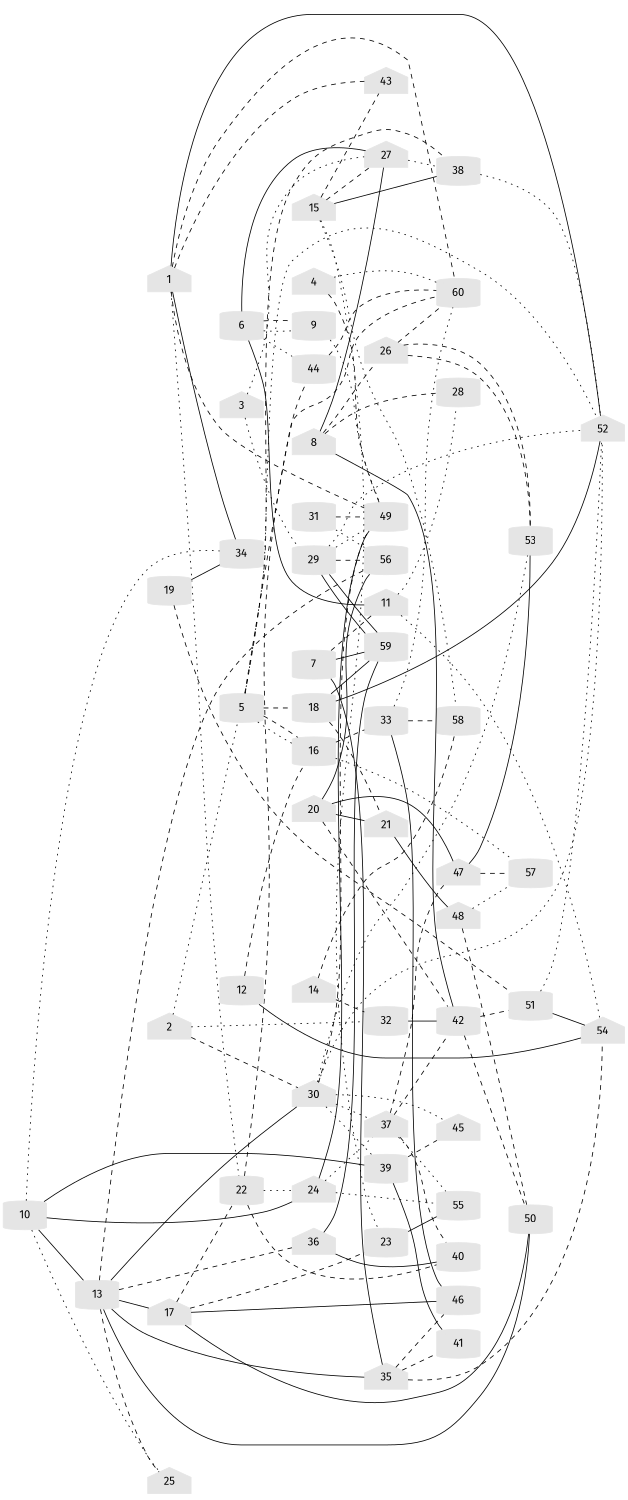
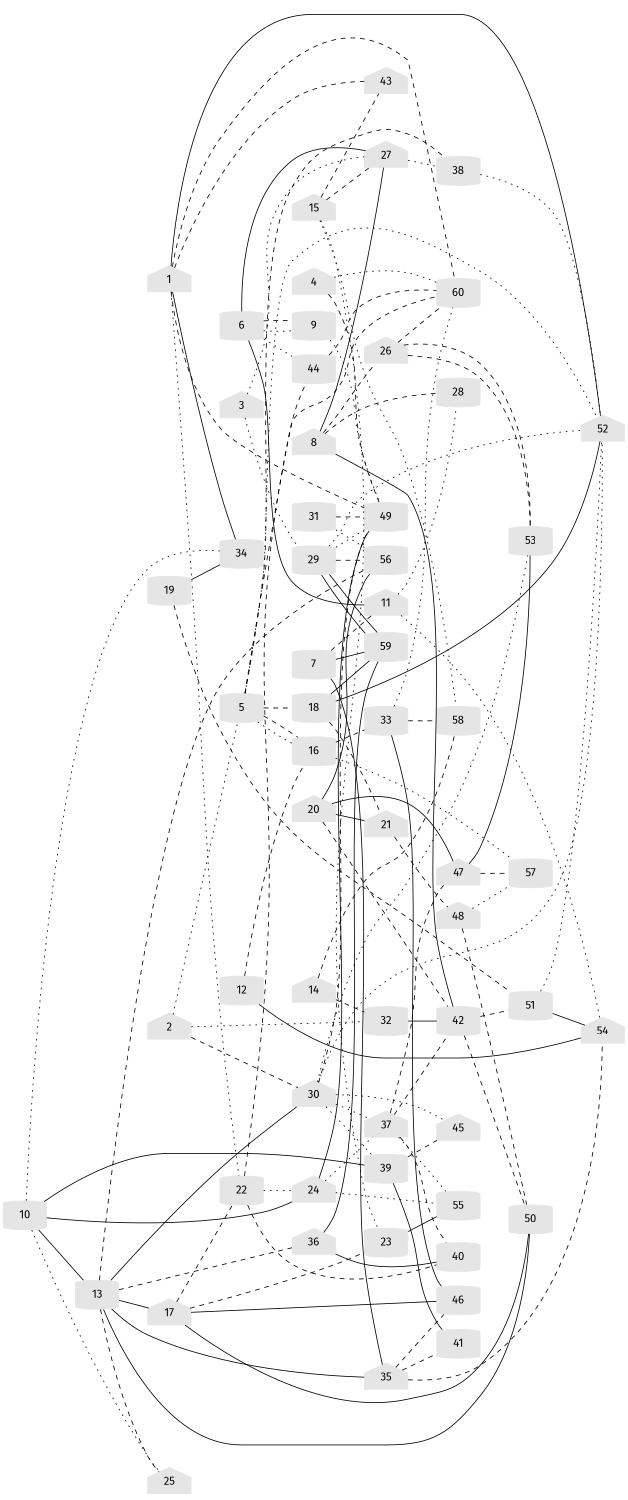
  graph {
    fontname="Fira Sans"
    rankdir=LR
    node [color=gray90 fontname="Fira Sans" shape=cylinder style=filled]
    edge [fontname="Fira Sans" style=dashed]
    1 [shape=house]
    22
    34
    43 [shape=house]
    49
    52 [shape=house]
    60
    44
    24 [shape=house]
    40
    2 [shape=house]
    5
    30 [shape=house]
    32
    16
    18
    38
    39
    37 [shape=house]
    53
    45 [shape=house]
    42
    3 [shape=house]
    27 [shape=house]
    29
    59
    56
    4 [shape=house]
    33
    57
    21 [shape=house]
    6
    9
    11 [shape=house]
    28
    54 [shape=house]
    7
    35 [shape=house]
    46
    41
    8 [shape=house]
    26 [shape=house]
    50
    51
    10
    13
    25 [shape=house]
    17 [shape=house]
    36 [shape=house]
    55
    12
    23
    14 [shape=house]
    58
    15 [shape=house]
    48 [shape=house]
    19
    20 [shape=house]
    47 [shape=house]
    31
    1 -- 22 [style=dotted]
    1 -- 34 [style=solid]
    1 -- 43
    1 -- 49
    1 -- 52 [style=solid]
    1 -- 60
    22 -- 44
    22 -- 24 [style=dotted]
    22 -- 40
    44 -- 60
    24 -- 49 [style=solid]
    24 -- 37 [style=dotted]
    24 -- 55 [style=dotted]
    2 -- 5 [style=dotted]
    2 -- 30
    2 -- 32 [style=dotted]
    5 -- 52 [style=dotted]
    5 -- 60
    5 -- 16 [style=dotted]
    5 -- 16
    5 -- 18
    5 -- 38
    30 -- 49
    30 -- 52 [style=dotted]
    30 -- 39 [style=dotted]
    30 -- 37 [style=dotted]
    30 -- 53 [style=dotted]
    30 -- 45 [style=dotted]
    32 -- 42 [style=solid]
    16 -- 33
    16 -- 57 [style=dotted]
    18 -- 52 [style=solid]
    18 -- 59 [style=solid]
    18 -- 21
    38 -- 52 [style=dotted]
    39 -- 45
    39 -- 41 [style=solid]
    37 -- 40
    37 -- 42
    37 -- 55 [style=dotted]
    37 -- 47
    42 -- 50
    42 -- 51
    3 -- 27 [style=dotted]
    3 -- 29 [style=dotted]
    27 -- 38 [style=dotted]
    29 -- 49 [style=dotted]
    29 -- 52 [style=dotted]
    29 -- 59 [style=solid]
    29 -- 59 [style=solid]
    29 -- 56
    4 -- 49
    4 -- 60 [style=dotted]
    33 -- 60 [style=dotted]
    33 -- 46 [style=solid]
    33 -- 58
-   21 -- 48 [style=solid]
+   21 -- 48
    6 -- 44 [style=dotted]
    6 -- 27 [style=solid]
    6 -- 9 [style=dotted]
    6 -- 9
    6 -- 11 [style=solid]
    9 -- 49 [style=dotted]
    11 -- 28 [style=dotted]
    11 -- 54 [style=dotted]
    7 -- 59 [style=solid]
    7 -- 11
    7 -- 35 [style=solid]
    35 -- 54
    35 -- 46
    35 -- 41
    8 -- 42 [style=solid]
    8 -- 27 [style=solid]
    8 -- 28
    8 -- 26
    26 -- 60
    26 -- 53
    26 -- 53
    51 -- 52 [style=dotted]
    51 -- 54 [style=solid]
    10 -- 34 [style=dotted]
    10 -- 24 [style=solid]
    10 -- 39 [style=solid]
    10 -- 13 [style=solid]
    10 -- 25 [style=dotted]
    13 -- 30 [style=solid]
    13 -- 56
    13 -- 35 [style=solid]
    13 -- 50 [style=solid]
    13 -- 25
    13 -- 17 [style=solid]
    13 -- 36
    17 -- 22
    17 -- 46 [style=solid]
    17 -- 50 [style=solid]
    17 -- 23
    36 -- 40 [style=solid]
    36 -- 59 [style=solid]
    12 -- 16
    12 -- 54 [style=solid]
    23 -- 55 [style=solid]
    14 -- 32
    14 -- 58
    15 -- 43
-   15 -- 38 [style=solid]
    15 -- 27
    15 -- 23 [style=dotted]
    15 -- 58 [style=dotted]
    48 -- 57 [style=dotted]
    48 -- 50
    19 -- 34 [style=solid]
    19 -- 51
    20 -- 42
    20 -- 56 [style=solid]
    20 -- 21 [style=solid]
    20 -- 47 [style=solid]
    47 -- 53 [style=solid]
    47 -- 57
    31 -- 49
    31 -- 56 [style=dotted]
  }
